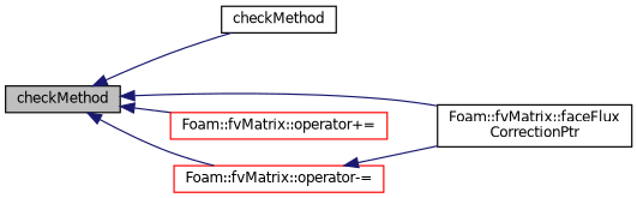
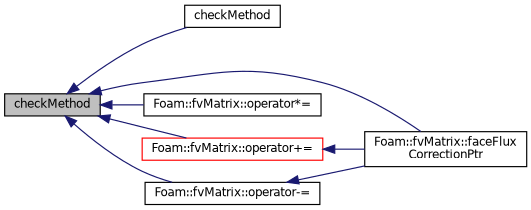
  digraph {
    rankdir=LR
    node [color=black fontname=Helvetica fontsize=10 shape=record]
    edge [color=midnightblue dir=back fontname=Helvetica fontsize=10 labelfontname=Helvetica labelfontsize=10 style=solid]
    n1 [fillcolor=grey75 fontcolor=black height=0.2 label=checkMethod style=filled width=0.4]
    n2 [height=0.2 label=checkMethod width=0.4]
    n3 [height=0.2 label="Foam::fvMatrix::faceFlux\lCorrectionPtr" width=0.4]
+   n4 [height=0.2 label="Foam::fvMatrix::operator*=" width=0.4]
    n5 [color=red height=0.2 label="Foam::fvMatrix::operator+=" width=0.4]
-   n6 [color=red height=0.2 label="Foam::fvMatrix::operator-=" width=0.4]
+   n6 [height=0.2 label="Foam::fvMatrix::operator-=" width=0.4]
    n1 -> n2
    n1 -> n3
+   n1 -> n4
    n1 -> n5
    n1 -> n6
+   n5 -> n3
    n6 -> n3
  }
